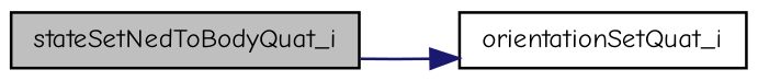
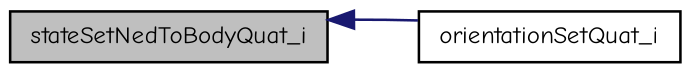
  digraph {
    rankdir=LR
    fontname="Comic Neue"
    node [color=black fontname="Comic Neue" fontsize=10 shape=record style=filled]
    n1 [fillcolor=grey75 fontcolor=black height=0.2 label=stateSetNedToBodyQuat_i width=0.4]
    n2 [fillcolor=white height=0.2 label=orientationSetQuat_i width=0.4]
-   n1 -> n2 [color=midnightblue fontname="Comic Neue" fontsize=10 labelfontname=FreeSans labelfontsize=10 style=solid]
+   n2 -> n1 [color=midnightblue fontname="Comic Neue" fontsize=10 labelfontname=FreeSans labelfontsize=10 style=solid]
  }
